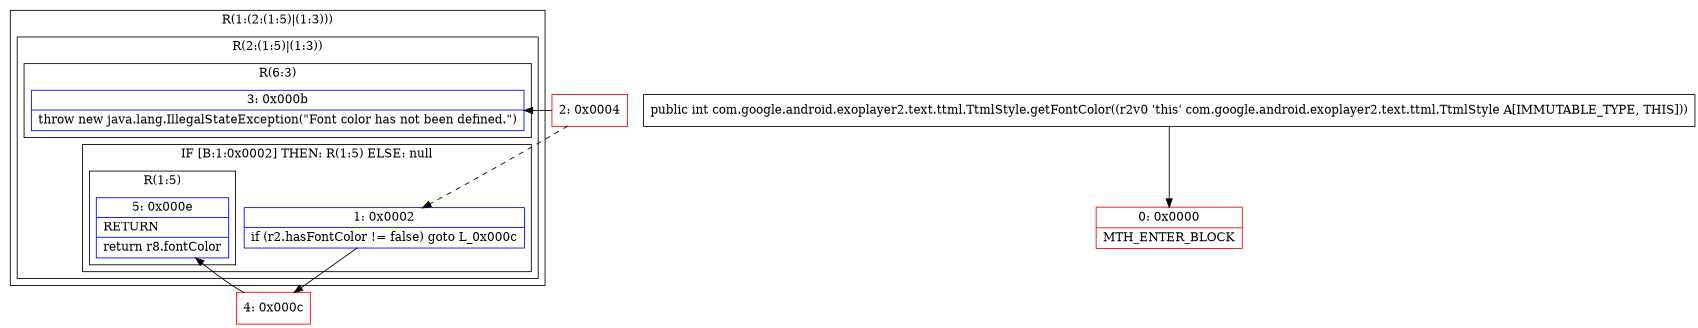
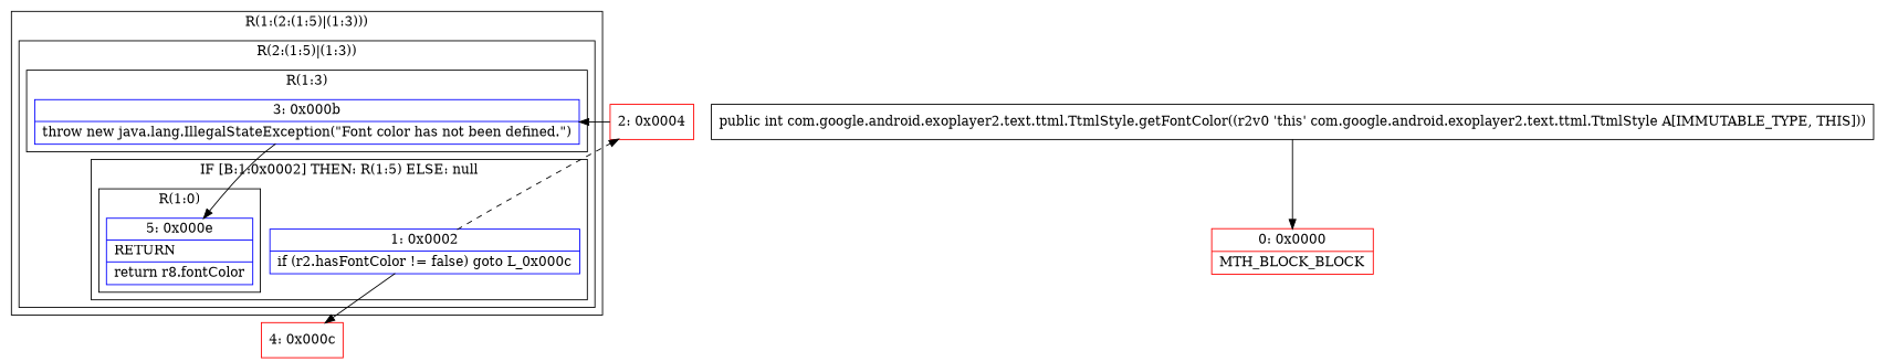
  digraph {
    node [color=blue shape=record]
    n1 [label="{5\:\ 0x000e|RETURN\l|return r8.fontColor\l}"]
    n2 [label="{1\:\ 0x0002|if (r2.hasFontColor != false) goto L_0x000c\l}"]
    n3 [label="{3\:\ 0x000b|throw new java.lang.IllegalStateException(\"Font color has not been defined.\")\l}"]
    n4 [color=red label="{2\:\ 0x0004}"]
    n5 [color=red label="{4\:\ 0x000c}"]
-   n6 [color=red label="{0\:\ 0x0000|MTH_ENTER_BLOCK\l}"]
+   n6 [color=red label="{0\:\ 0x0000|MTH_BLOCK_BLOCK\l}"]
    n7 [label="{public int com.google.android.exoplayer2.text.ttml.TtmlStyle.getFontColor((r2v0 'this' com.google.android.exoplayer2.text.ttml.TtmlStyle A[IMMUTABLE_TYPE, THIS])) }" color=""]
    subgraph cluster_1 {
      label="R(1:(2:(1:5)|(1:3)))"
      subgraph cluster_2 {
        label="R(2:(1:5)|(1:3))"
        subgraph cluster_3 {
          label="IF [B:1:0x0002] THEN: R(1:5) ELSE: null"
          n2
          subgraph cluster_4 {
-           label="R(1:5)"
+           label="R(1:0)"
            n1
          }
        }
        subgraph cluster_5 {
-         label="R(6:3)"
+         label="R(1:3)"
          n3
        }
      }
    }
-   n4 -> n2 [style=dashed]
+   n2 -> n4 [style=dashed]
    n2 -> n5
    n4 -> n3
-   n5 -> n1
+   n3 -> n1
    n7 -> n6
  }
